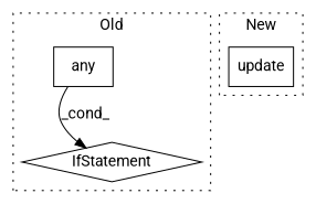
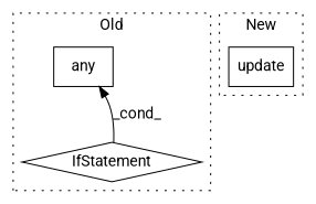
  digraph {
    fontname=Roboto
    node [a=32 shape=box fontname=Roboto]
    n1 [l="13,-3" label=any s="17351,17490"]
    n2 [a=25 l="4,2" label=IfStatement s="17347,17487" shape=diamond]
    n3 [l="7,1" label=update s="19464,19477"]
    subgraph cluster_1 {
      label=Old
      style=dotted
      n1
      n2
    }
    subgraph cluster_2 {
      label=New
      style=dotted
      n3
    }
-   n1 -> n2 [label=_cond_ fontname=Roboto]
+   n2 -> n1 [label=_cond_ fontname=Roboto]
  }
